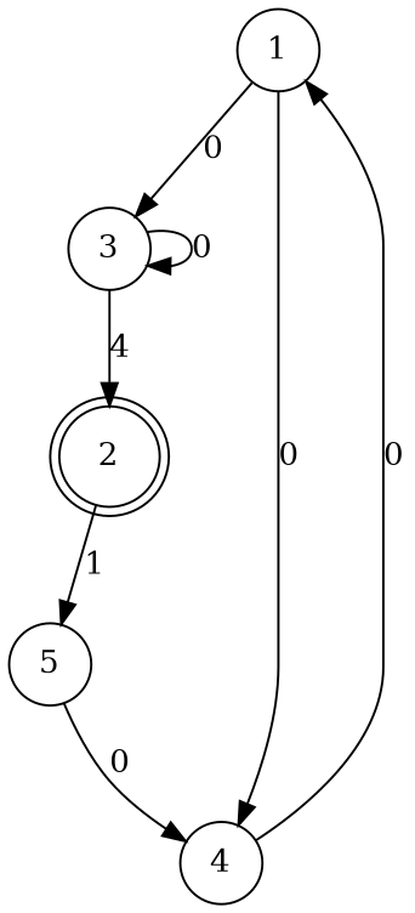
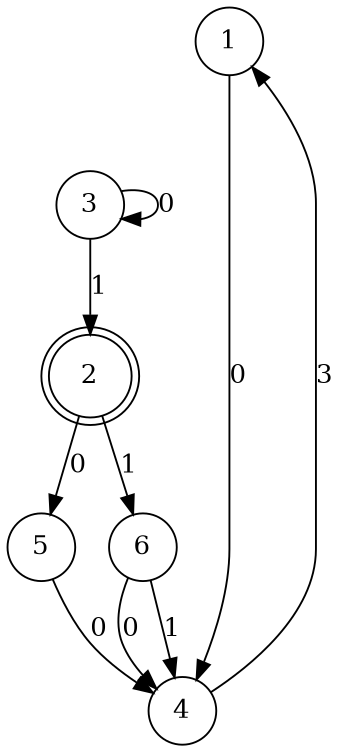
  digraph {
    node [shape=circle]
    1
    3
    4
    2 [peripheries=2]
    5
-   1 -> 3 [label=0]
+   6
    1 -> 4 [label=0]
    3 -> 3 [label=0]
-   3 -> 2 [label=4]
-   4 -> 1 [label=0]
-   2 -> 5 [label=1]
+   3 -> 2 [label=1]
+   4 -> 1 [label=3]
+   2 -> 5 [label=0]
+   2 -> 6 [label=1]
    5 -> 4 [label=0]
+   6 -> 4 [label=0]
+   6 -> 4 [label=1]
  }
